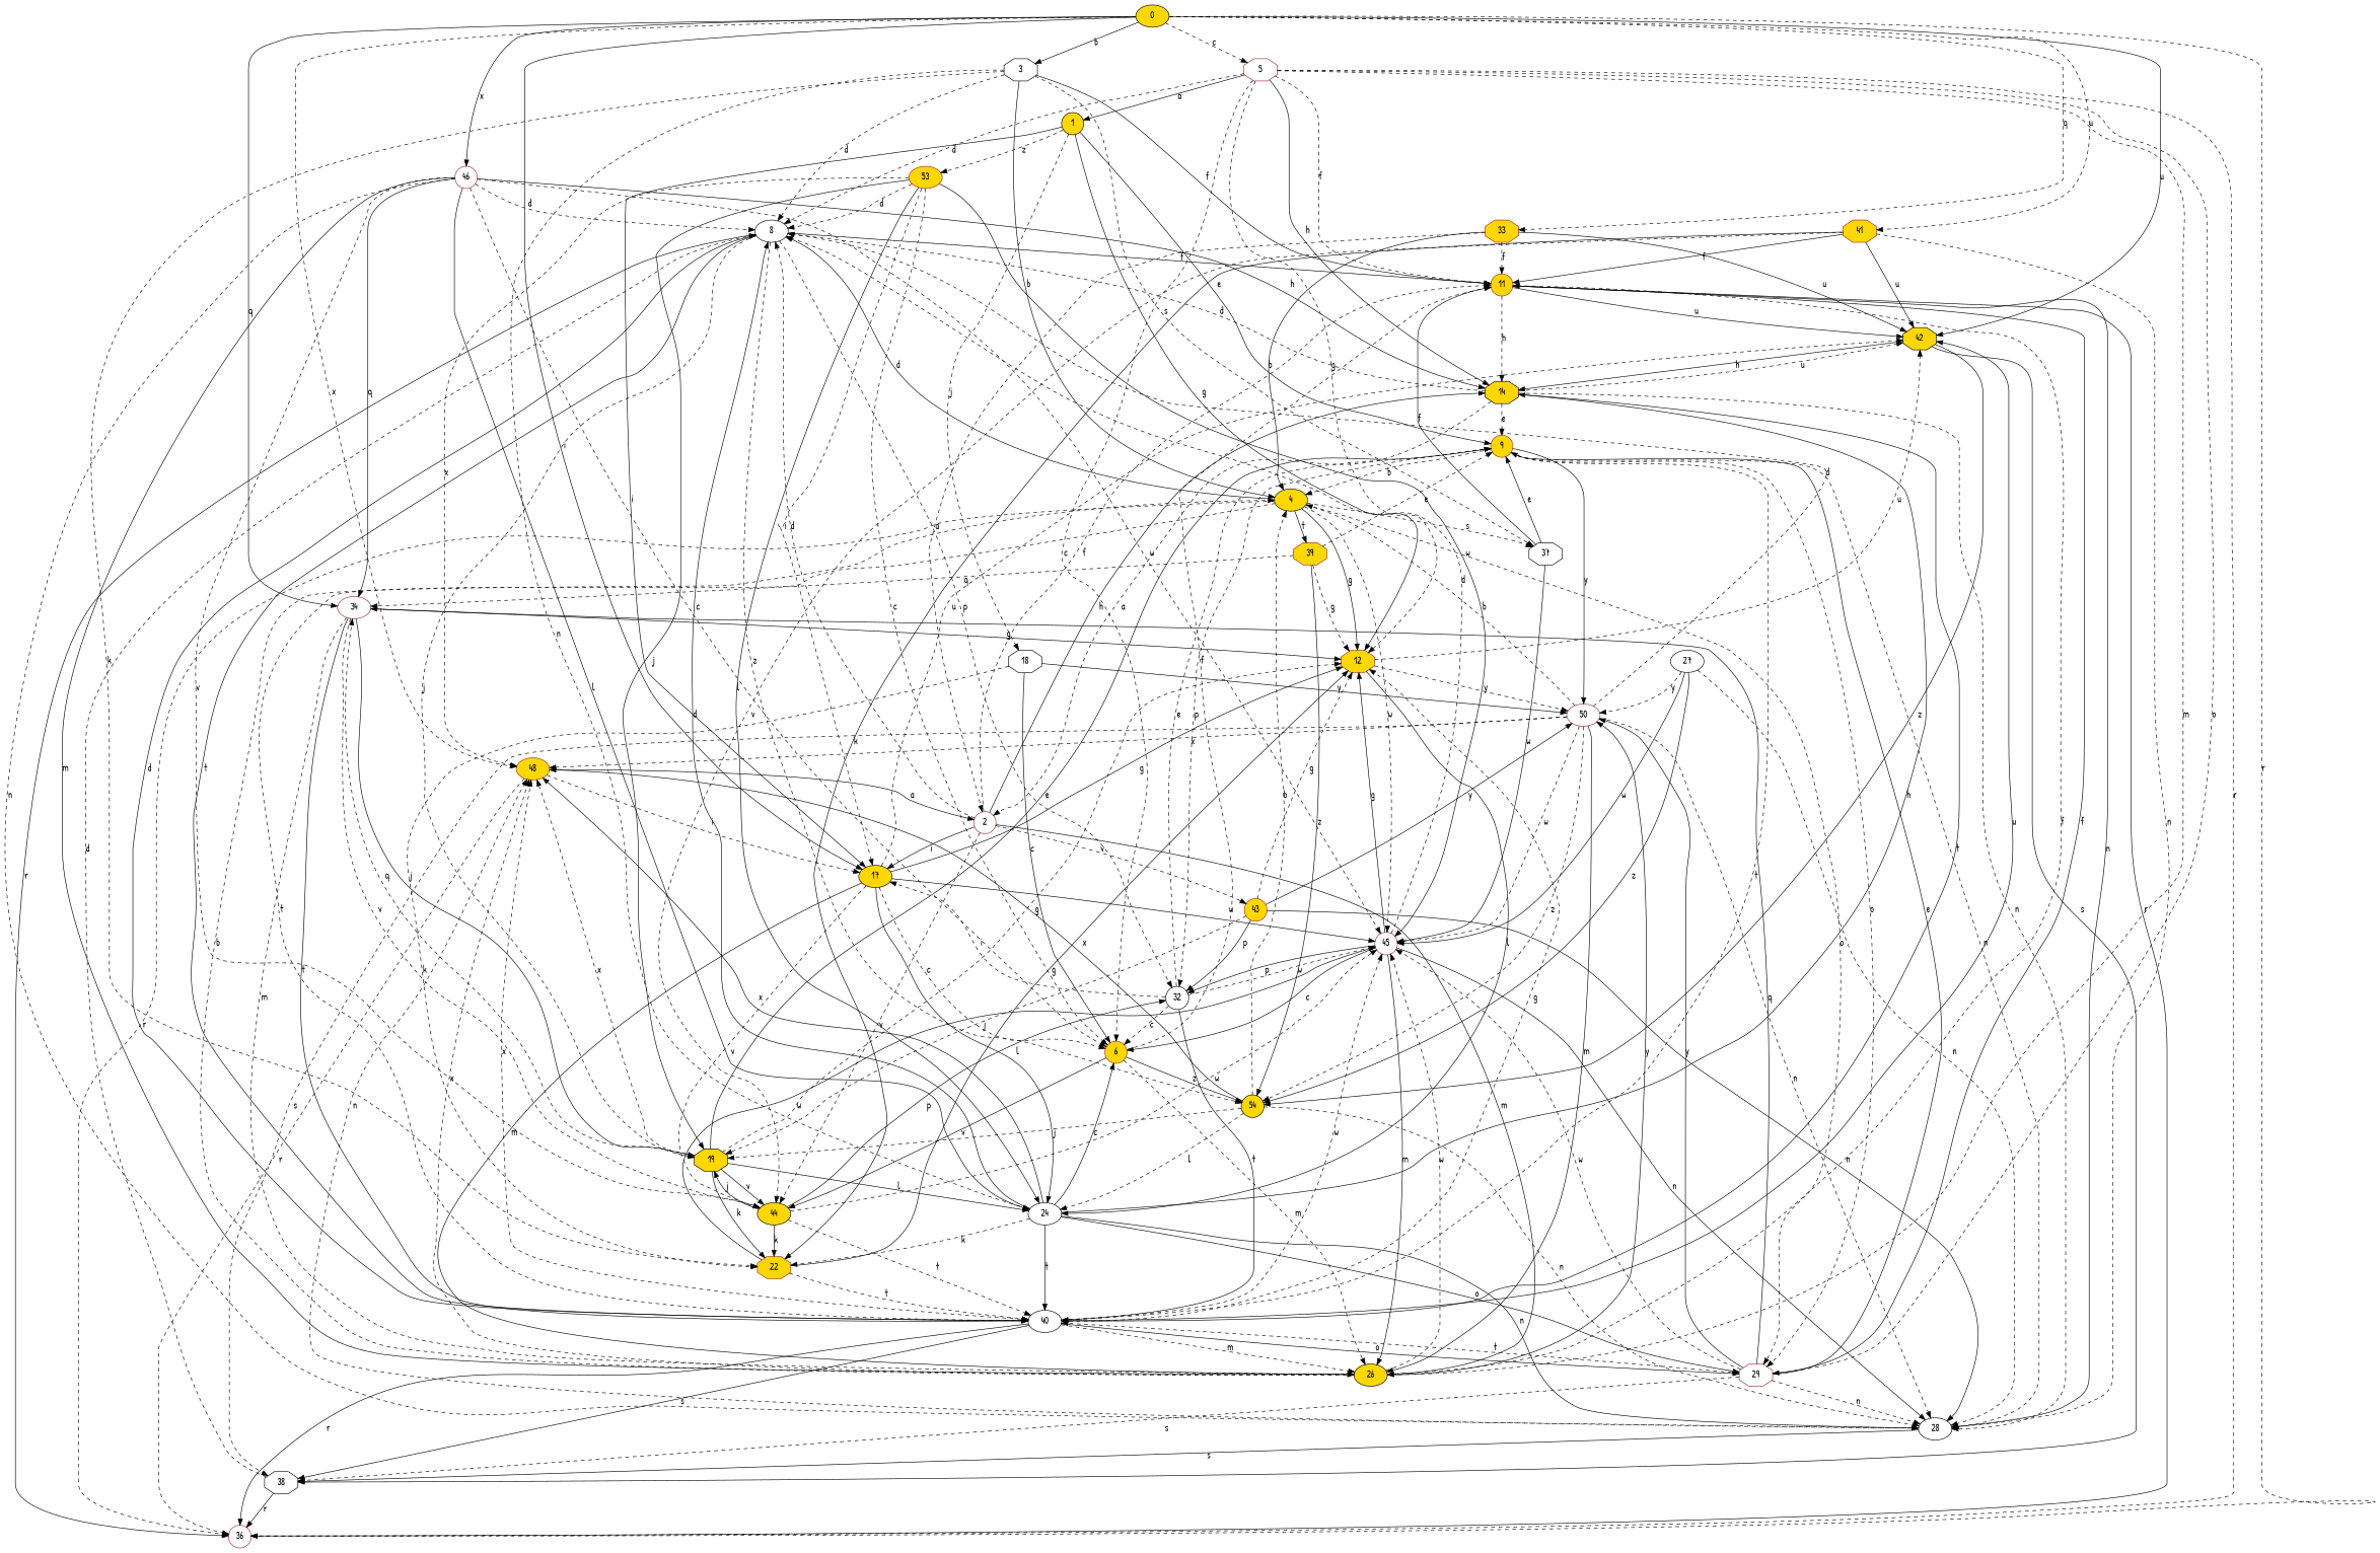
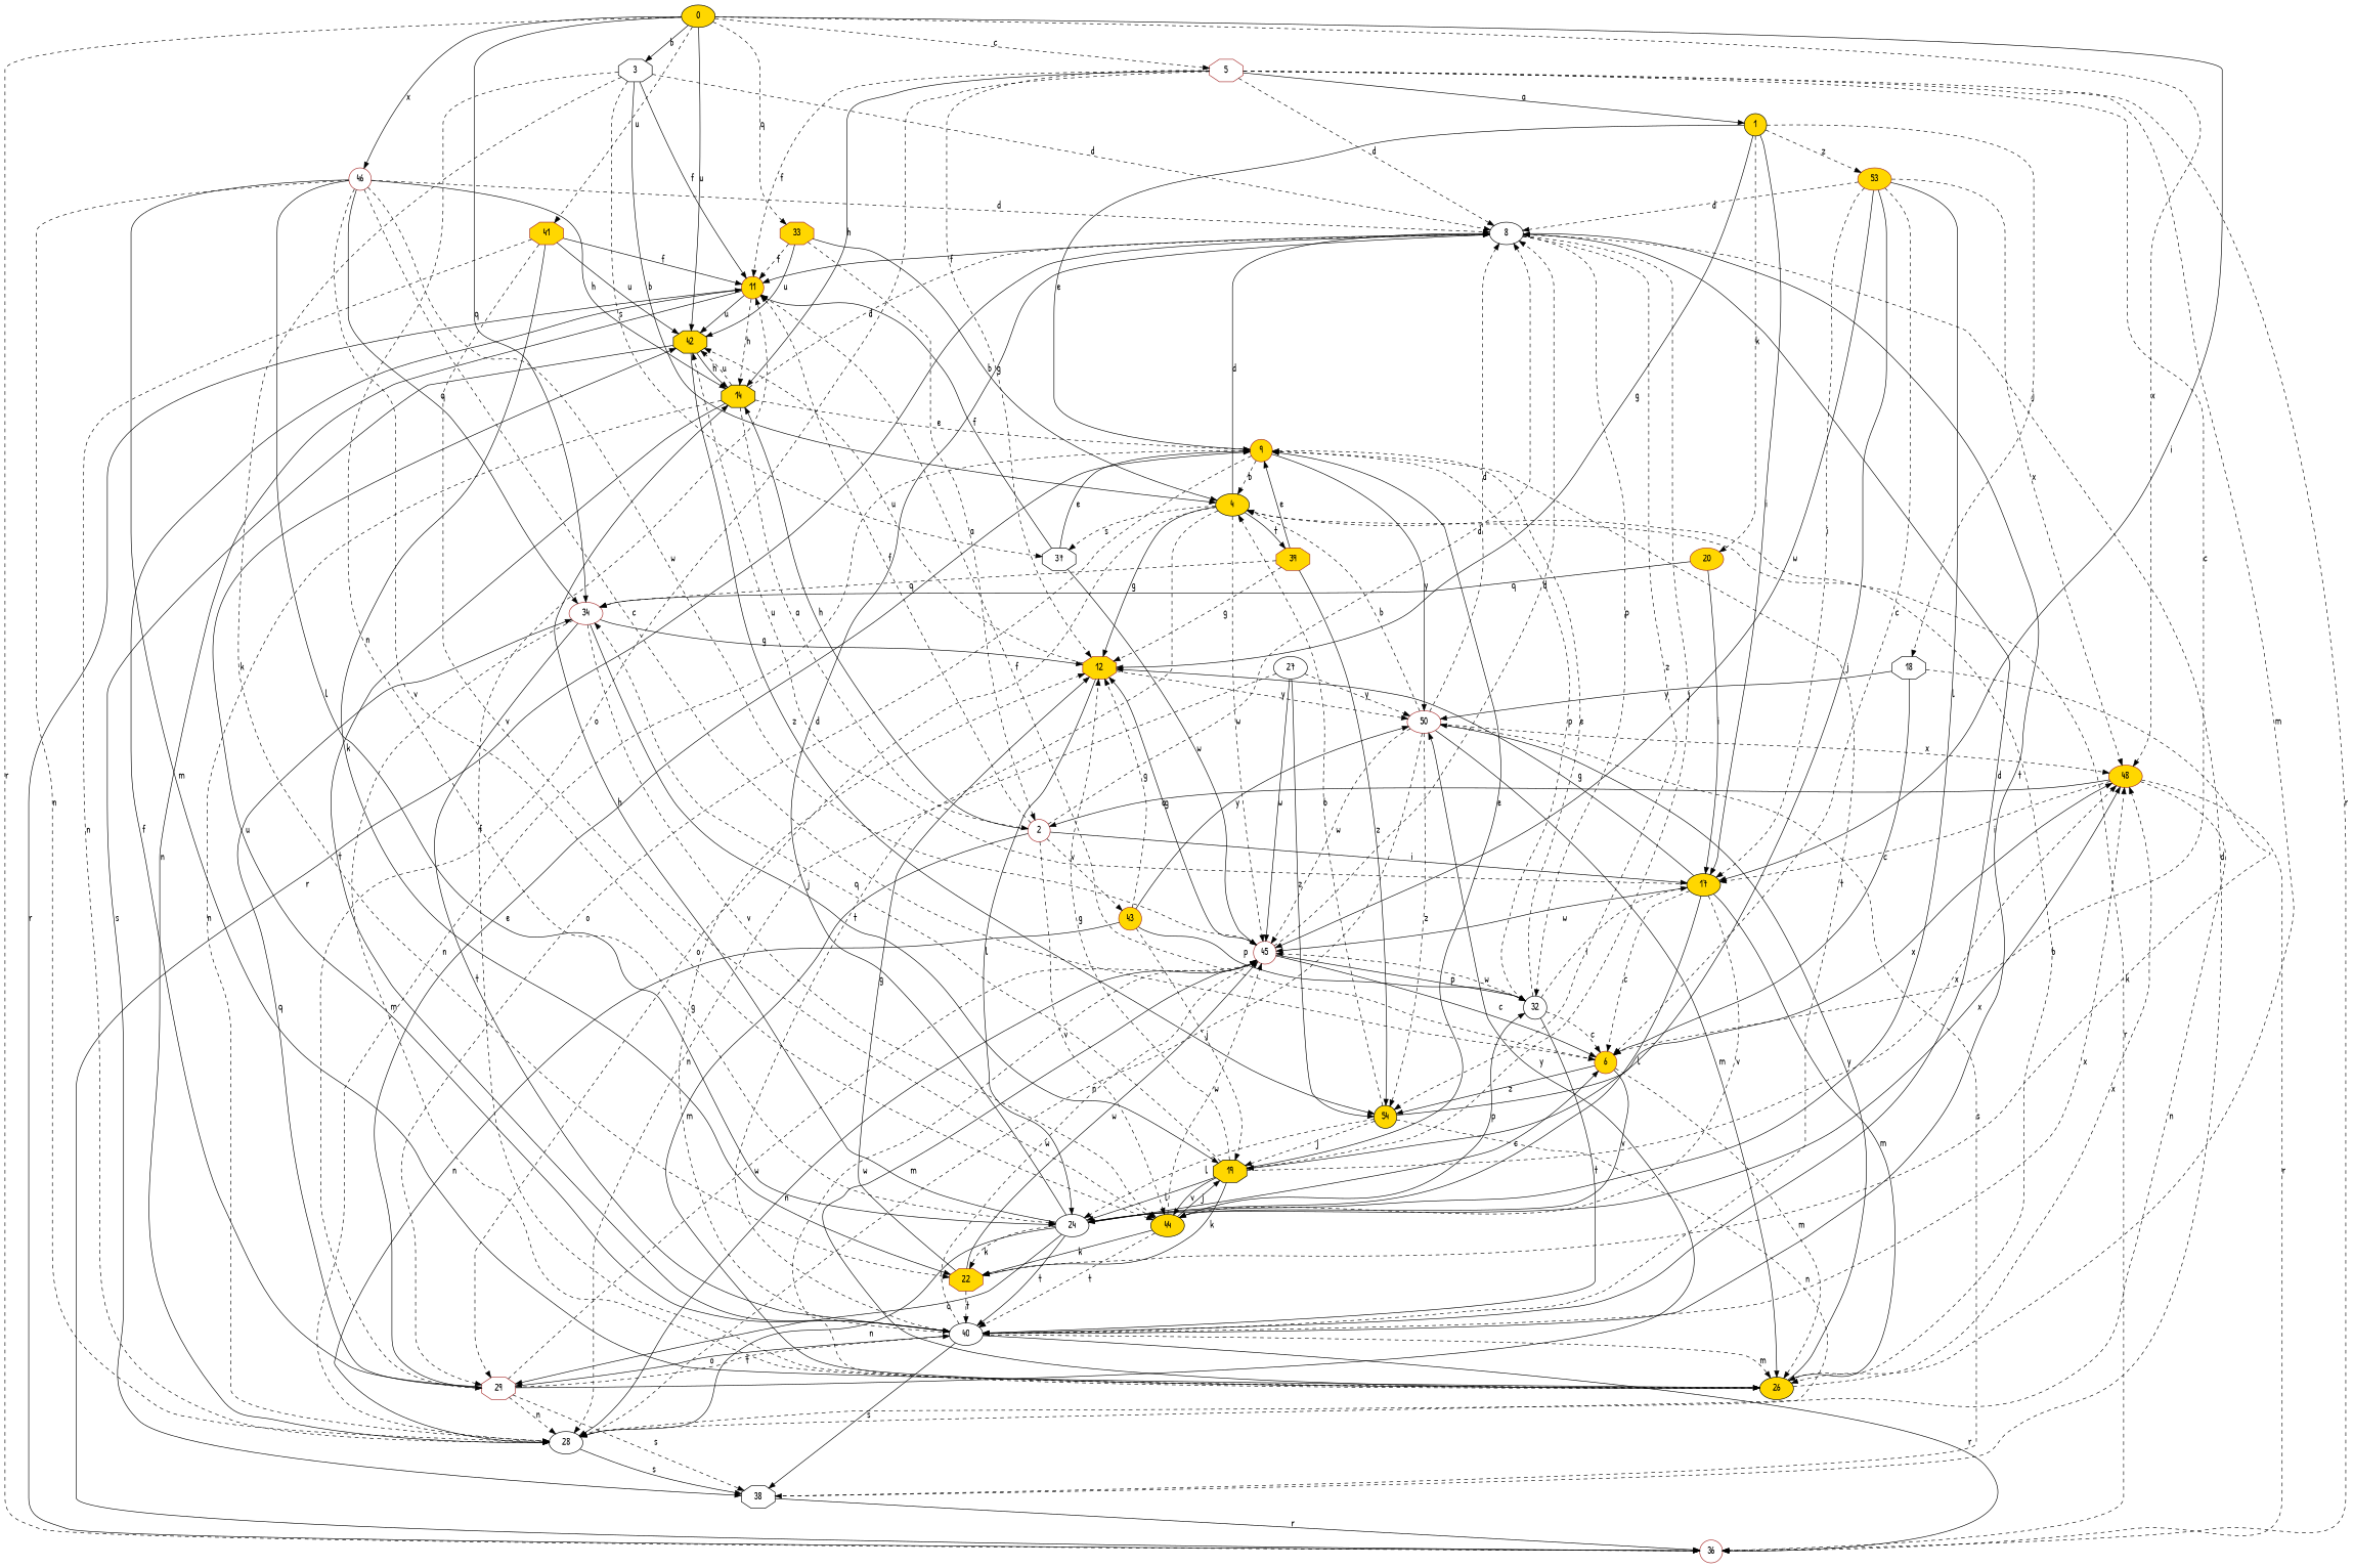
  strict digraph {
    fontname="Patrick Hand"
    node [color=black fillcolor=gold fontname="Patrick Hand" shape=ellipse style=filled]
    edge [fontname="Patrick Hand" style=dashed]
    3 [fillcolor=white shape=octagon]
    0
    5 [color=brown fillcolor=white shape=octagon]
    17
    33 [color=brown shape=octagon]
    34 [color=brown fillcolor=white]
    36 [color=brown fillcolor=white shape=circle]
    41 [color=brown shape=octagon]
    42 [shape=octagon]
    46 [color=brown fillcolor=white shape=circle]
    48 [color=brown]
    8 [fillcolor=white]
    11 [color=brown shape=circle]
    4
    22 [color=brown shape=octagon]
    37 [fillcolor=white shape=octagon]
    24 [fillcolor=white]
    1 [shape=circle]
    12 [color=brown shape=octagon]
    14 [shape=octagon]
    26
    29 [color=brown fillcolor=white shape=octagon]
    6 [color=brown shape=circle]
    44
    45 [color=brown fillcolor=white shape=circle]
    2 [color=brown fillcolor=white shape=circle]
    40 [fillcolor=white]
    19 [shape=octagon]
    28 [fillcolor=white]
    38 [fillcolor=white shape=octagon]
    54 [shape=circle]
    9 [color=brown shape=circle]
    18 [fillcolor=white shape=octagon]
+   20 [color=brown]
    53 [color=brown]
    32 [fillcolor=white shape=circle]
    50 [color=brown fillcolor=white]
    43 [color=brown shape=circle]
    39 [color=brown shape=octagon]
    27 [fillcolor=white]
    3 -> 8 [label=d]
    3 -> 11 [label=f style=solid]
    3 -> 4 [label=b style=solid]
    3 -> 22 [label=k]
    3 -> 37 [label=s]
    3 -> 24 [label=n]
    0 -> 3 [label=b style=solid]
    0 -> 5 [label=c]
    0 -> 17 [label=i style=solid]
    0 -> 33 [label=q]
    0 -> 34 [label=q style=solid]
    0 -> 36 [label=r]
    0 -> 41 [label=u]
    0 -> 42 [label=u style=solid]
    0 -> 46 [label=x style=solid]
    0 -> 48 [label=x]
    5 -> 36 [label=r]
    5 -> 8 [label=d]
    5 -> 11 [label=f]
    5 -> 1 [label=a style=solid]
    5 -> 12 [label=g]
    5 -> 14 [label=h style=solid]
    5 -> 26 [label=m]
    5 -> 29 [label=o]
    5 -> 6 [label=c]
    17 -> 42 [label=u]
    17 -> 24 [label=l style=solid]
    17 -> 12 [label=g style=solid]
    17 -> 26 [label=m style=solid]
    17 -> 6 [label=c]
    17 -> 44 [label=v]
    17 -> 45 [label=w style=solid]
    33 -> 42 [label=u style=solid]
    33 -> 11 [label=f]
    33 -> 4 [label=b style=solid]
    33 -> 2 [label=a]
    34 -> 12 [label=g style=solid]
    34 -> 26 [label=m]
    34 -> 44 [label=v]
    34 -> 40 [label=t style=solid]
    34 -> 19 [label=j style=solid]
    41 -> 42 [label=u style=solid]
    41 -> 11 [label=f style=solid]
    41 -> 22 [label=k style=solid]
    41 -> 44 [label=v]
    41 -> 28 [label=n]
    42 -> 14 [label=h style=solid]
    42 -> 38 [label=s style=solid]
    42 -> 54 [label=z style=solid]
    46 -> 34 [label=q style=solid]
    46 -> 8 [label=d]
    46 -> 24 [label=l style=solid]
    46 -> 14 [label=h style=solid]
    46 -> 26 [label=m style=solid]
    46 -> 6 [label=c]
    46 -> 44 [label=v]
    46 -> 45 [label=w]
    46 -> 28 [label=n]
    48 -> 17 [label=i]
    48 -> 36 [label=r]
    48 -> 2 [label=a style=solid]
-   28 -> 48 [label=n]
+   48 -> 28 [label=n]
    8 -> 36 [label=r style=solid]
    8 -> 11 [label=f style=solid]
    8 -> 40 [label=t style=solid]
    8 -> 19 [label=j]
    8 -> 54 [label=z]
    8 -> 32 [label=p]
    11 -> 36 [label=r style=solid]
    11 -> 42 [label=u style=solid]
    11 -> 14 [label=h]
    11 -> 28 [label=n style=solid]
    4 -> 36 [label=r]
    4 -> 8 [label=d style=solid]
    4 -> 37 [label=s]
    4 -> 12 [label=g style=solid]
    4 -> 29 [label=o]
    4 -> 45 [label=w]
    4 -> 40 [label=t]
    4 -> 39 [label=t style=solid]
    22 -> 12 [label=g style=solid]
    22 -> 45 [label=w style=solid]
    22 -> 40 [label=t]
    37 -> 11 [label=f style=solid]
    37 -> 45 [label=w style=solid]
    37 -> 9 [label=e style=solid]
    24 -> 48 [label=x style=solid]
    24 -> 8 [label=d style=solid]
    24 -> 22 [label=k]
    24 -> 14 [label=h style=solid]
    24 -> 29 [label=o style=solid]
    24 -> 6 [label=c style=solid]
    24 -> 40 [label=t style=solid]
    24 -> 28 [label=n style=solid]
    1 -> 17 [label=i style=solid]
    1 -> 12 [label=g style=solid]
    1 -> 9 [label=e style=solid]
    1 -> 18 [label=j]
+   1 -> 20 [label=k]
    1 -> 53 [label=z]
    12 -> 42 [label=u]
    12 -> 24 [label=l style=solid]
    12 -> 50 [label=y]
    14 -> 42 [label=u]
    14 -> 8 [label=d]
    14 -> 2 [label=a]
    14 -> 40 [label=t style=solid]
    14 -> 28 [label=n]
    14 -> 9 [label=e]
    26 -> 48 [label=x]
    26 -> 11 [label=f]
    26 -> 4 [label=b]
    26 -> 45 [label=w]
    26 -> 50 [label=y style=solid]
    29 -> 34 [label=q style=solid]
    29 -> 11 [label=f style=solid]
    29 -> 45 [label=w]
    29 -> 40 [label=t]
    29 -> 28 [label=n]
    29 -> 38 [label=s]
    29 -> 9 [label=e style=solid]
    29 -> 50 [label=y style=solid]
    6 -> 11 [label=f]
    6 -> 26 [label=m]
    6 -> 44 [label=v style=solid]
    6 -> 54 [label=z style=solid]
    44 -> 22 [label=k style=solid]
    44 -> 45 [label=w]
    44 -> 40 [label=t]
    44 -> 19 [label=j style=solid]
    44 -> 32 [label=p style=solid]
    45 -> 8 [label=d]
    45 -> 12 [label=g style=solid]
    45 -> 26 [label=m style=solid]
    45 -> 6 [label=c style=solid]
    45 -> 28 [label=n style=solid]
    45 -> 32 [label=p style=solid]
    2 -> 17 [label=i style=solid]
    2 -> 8 [label=d]
    2 -> 11 [label=f]
    2 -> 14 [label=h style=solid]
    2 -> 26 [label=m style=solid]
    2 -> 44 [label=v]
    2 -> 43 [label=v]
    40 -> 36 [label=r style=solid]
    40 -> 42 [label=u style=solid]
    40 -> 48 [label=x]
    40 -> 8 [label=d style=solid]
    40 -> 12 [label=g]
    40 -> 26 [label=m]
    40 -> 29 [label=o style=solid]
    40 -> 45 [label=w]
    40 -> 38 [label=s style=solid]
    19 -> 34 [label=q]
    19 -> 48 [label=x]
    19 -> 22 [label=k style=solid]
    19 -> 24 [label=l style=solid]
    19 -> 12 [label=g]
    19 -> 44 [label=v style=solid]
    19 -> 9 [label=e style=solid]
    28 -> 38 [label=s style=solid]
    38 -> 36 [label=r style=solid]
    38 -> 8 [label=d]
    54 -> 48 [label=x style=solid]
    54 -> 4 [label=b]
    54 -> 24 [label=l]
    54 -> 19 [label=j]
    54 -> 28 [label=n]
    9 -> 4 [label=b]
    9 -> 29 [label=o]
    9 -> 40 [label=t]
    9 -> 28 [label=n]
    9 -> 32 [label=p]
    9 -> 50 [label=y style=solid]
    18 -> 22 [label=k]
    18 -> 6 [label=c style=solid]
    18 -> 50 [label=y style=solid]
+   20 -> 17 [label=i style=solid]
+   20 -> 34 [label=q style=solid]
    53 -> 17 [label=i]
    53 -> 48 [label=x]
    53 -> 8 [label=d]
    53 -> 24 [label=l style=solid]
    53 -> 6 [label=c]
    53 -> 45 [label=w style=solid]
    53 -> 19 [label=j style=solid]
    32 -> 17 [label=i]
    32 -> 6 [label=c]
    32 -> 45 [label=w]
    32 -> 40 [label=t style=solid]
    32 -> 9 [label=e]
    50 -> 48 [label=x]
    50 -> 8 [label=d]
    50 -> 4 [label=b]
    50 -> 26 [label=m style=solid]
    50 -> 45 [label=w]
    50 -> 28 [label=n]
    50 -> 38 [label=s]
    50 -> 54 [label=z]
    43 -> 12 [label=g]
    43 -> 19 [label=j]
    43 -> 28 [label=n style=solid]
    43 -> 32 [label=p style=solid]
    43 -> 50 [label=y style=solid]
    39 -> 34 [label=q]
    39 -> 12 [label=g]
    39 -> 54 [label=z style=solid]
-   39 -> 9 [label=e]
+   39 -> 9 [label=e style=solid]
    27 -> 45 [label=w style=solid]
    27 -> 28 [label=n]
    27 -> 54 [label=z style=solid]
    27 -> 50 [label=y]
  }
